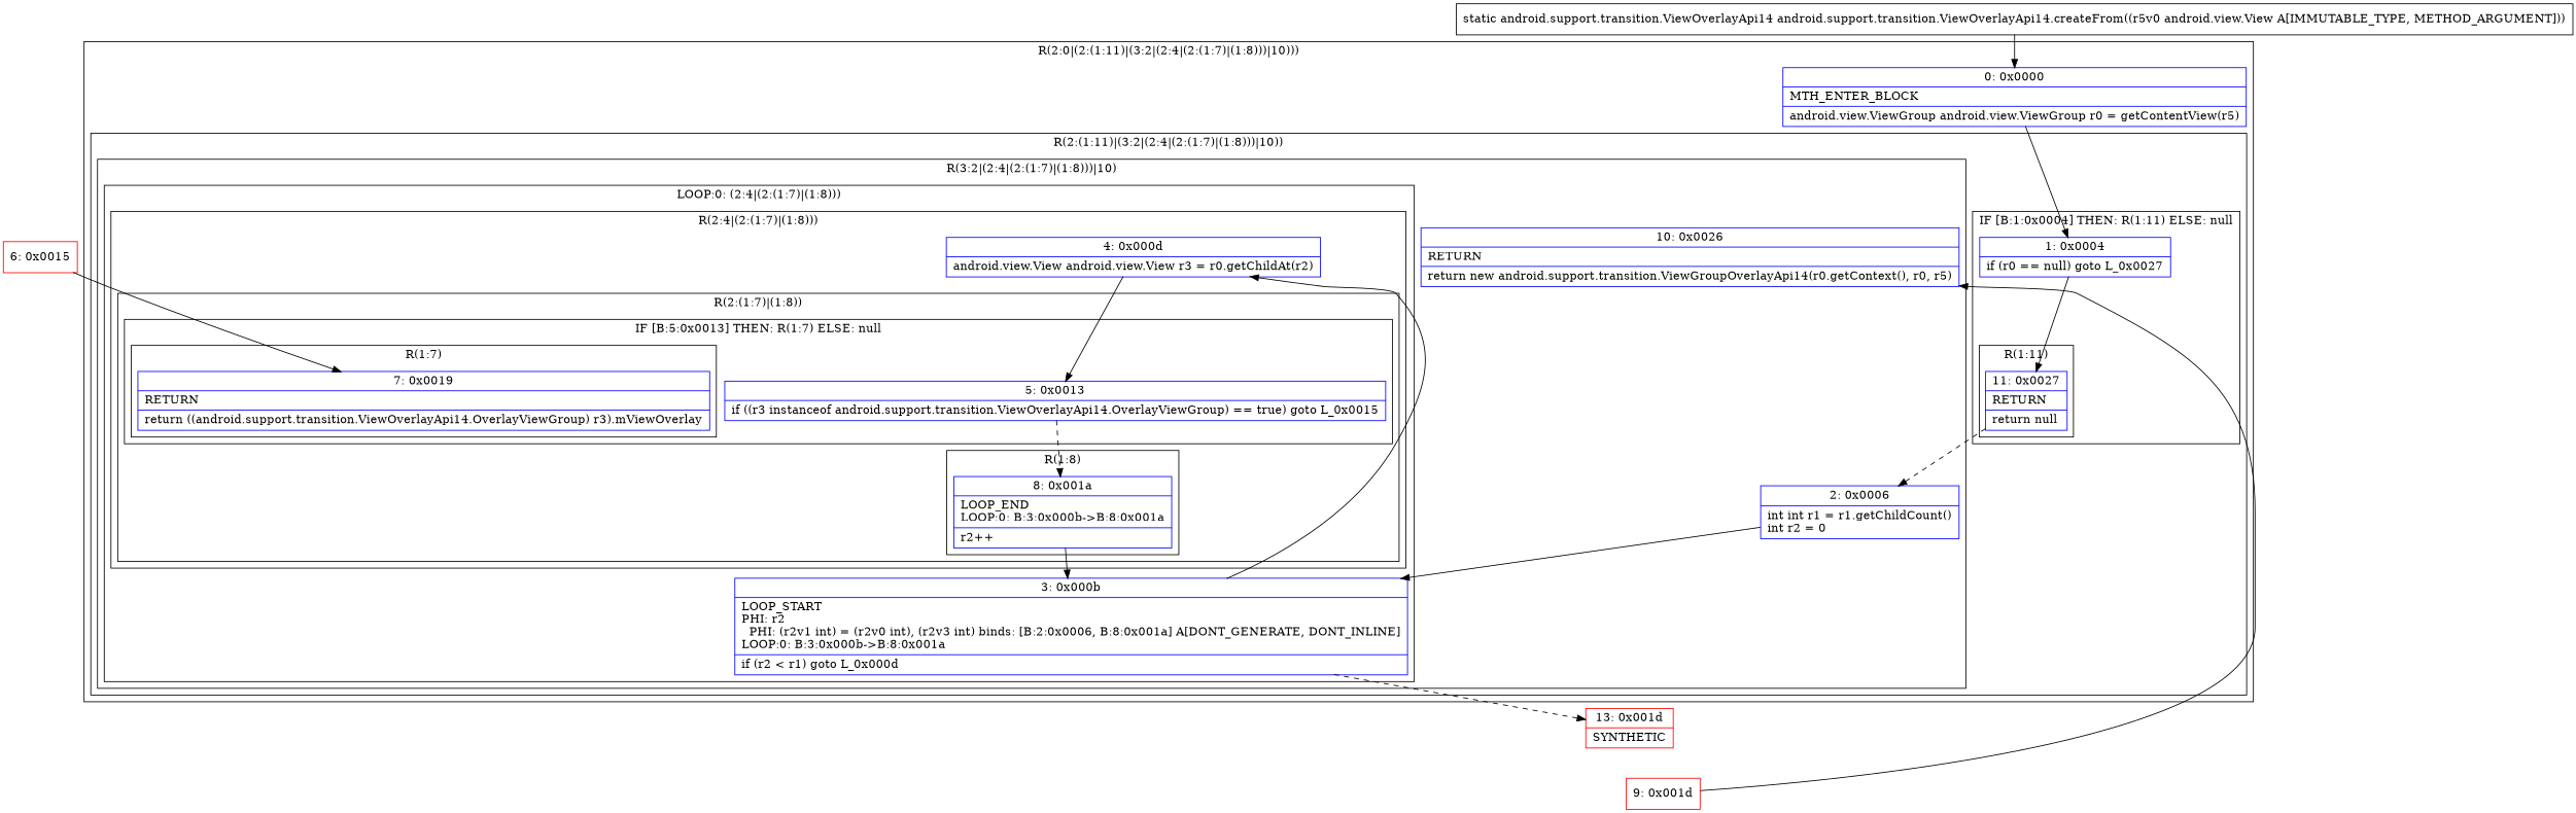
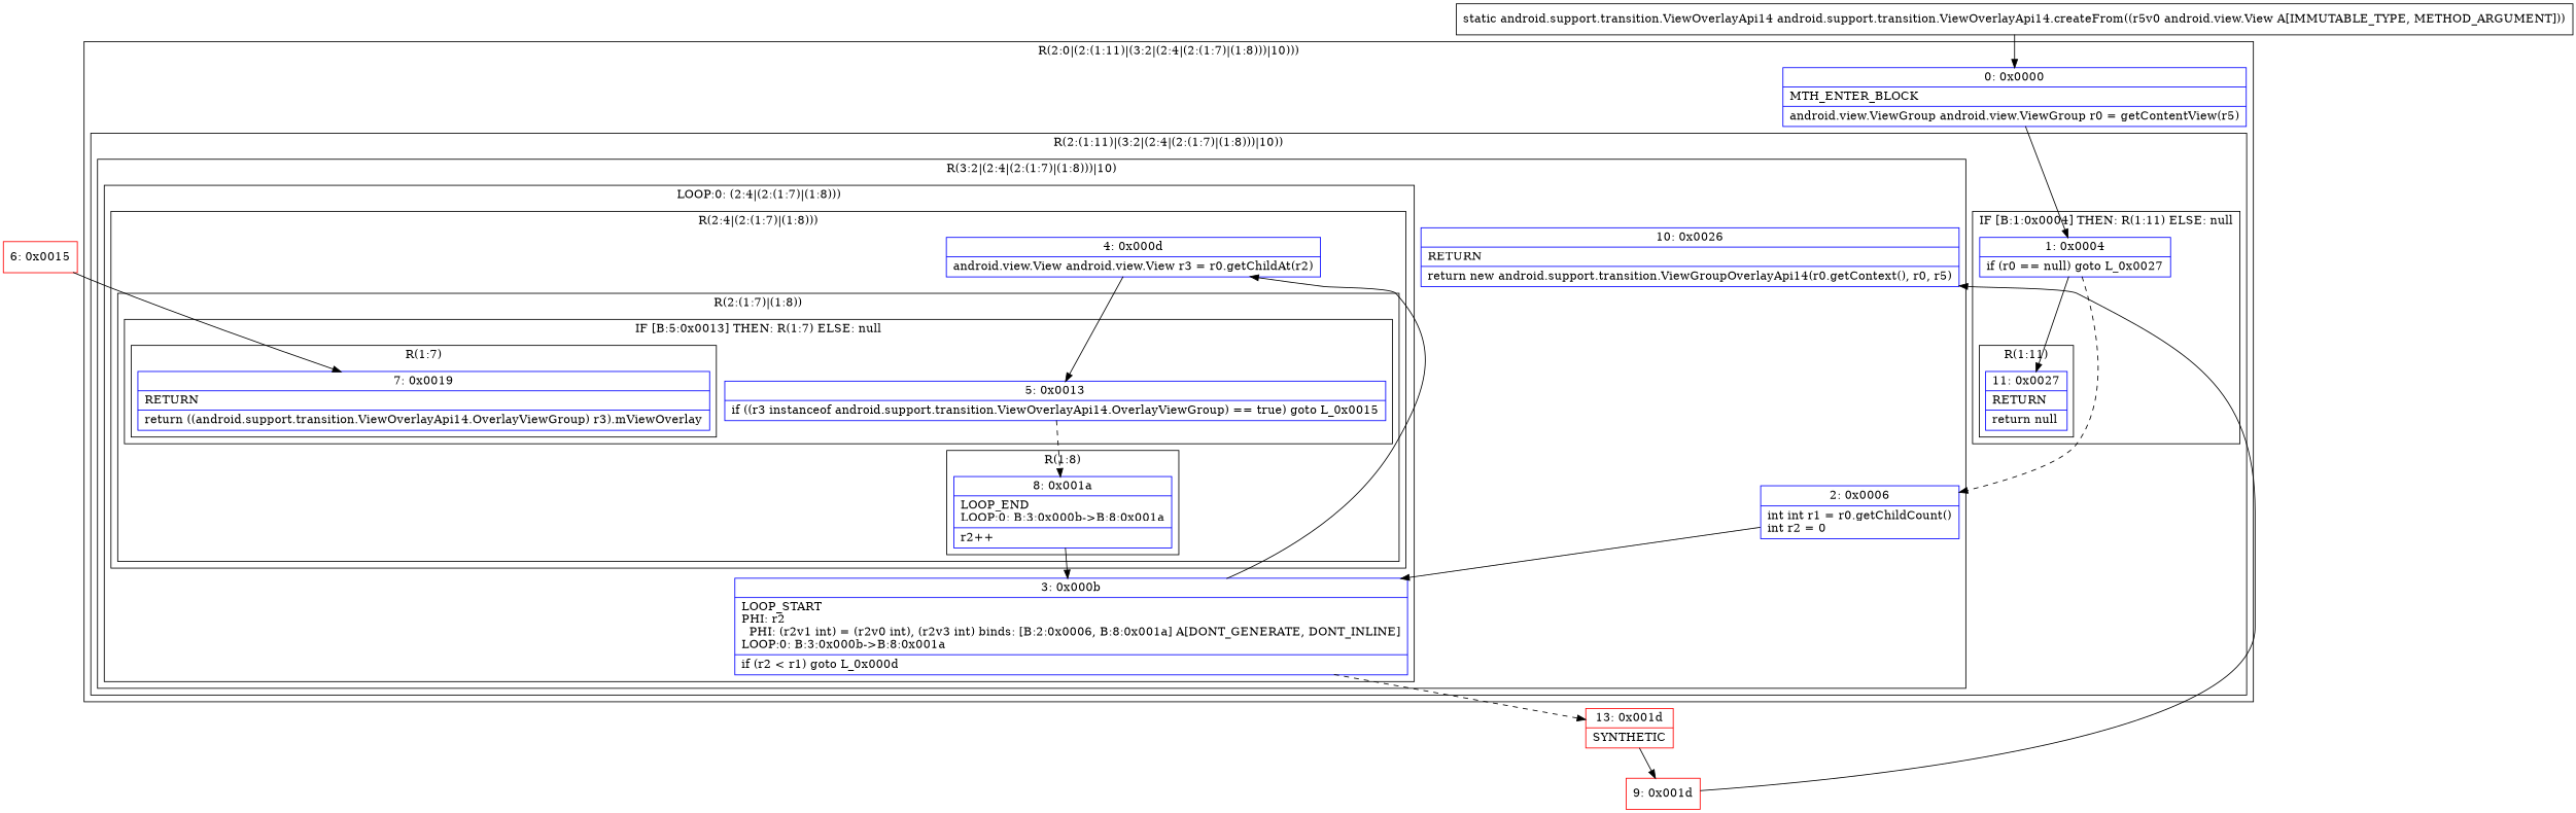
  digraph {
    node [color=blue shape=record]
    n1 [label="{11\:\ 0x0027|RETURN\l|return null\l}"]
    n2 [label="{1\:\ 0x0004|if (r0 == null) goto L_0x0027\l}"]
    n3 [label="{7\:\ 0x0019|RETURN\l|return ((android.support.transition.ViewOverlayApi14.OverlayViewGroup) r3).mViewOverlay\l}"]
    n4 [label="{5\:\ 0x0013|if ((r3 instanceof android.support.transition.ViewOverlayApi14.OverlayViewGroup) == true) goto L_0x0015\l}"]
    n5 [label="{8\:\ 0x001a|LOOP_END\lLOOP:0: B:3:0x000b\-\>B:8:0x001a\l|r2++\l}"]
    n6 [label="{4\:\ 0x000d|android.view.View android.view.View r3 = r0.getChildAt(r2)\l}"]
    n7 [label="{3\:\ 0x000b|LOOP_START\lPHI: r2 \l  PHI: (r2v1 int) = (r2v0 int), (r2v3 int) binds: [B:2:0x0006, B:8:0x001a] A[DONT_GENERATE, DONT_INLINE]\lLOOP:0: B:3:0x000b\-\>B:8:0x001a\l|if (r2 \< r1) goto L_0x000d\l}"]
-   n8 [label="{2\:\ 0x0006|int int r1 = r1.getChildCount()\lint r2 = 0\l}"]
+   n8 [label="{2\:\ 0x0006|int int r1 = r0.getChildCount()\lint r2 = 0\l}"]
    n9 [label="{10\:\ 0x0026|RETURN\l|return new android.support.transition.ViewGroupOverlayApi14(r0.getContext(), r0, r5)\l}"]
    n10 [label="{0\:\ 0x0000|MTH_ENTER_BLOCK\l|android.view.ViewGroup android.view.ViewGroup r0 = getContentView(r5)\l}"]
    n11 [color=red label="{13\:\ 0x001d|SYNTHETIC\l}"]
    n12 [color=red label="{9\:\ 0x001d}"]
    n13 [color=red label="{6\:\ 0x0015}"]
    n14 [label="{static android.support.transition.ViewOverlayApi14 android.support.transition.ViewOverlayApi14.createFrom((r5v0 android.view.View A[IMMUTABLE_TYPE, METHOD_ARGUMENT])) }" color=""]
    subgraph cluster_1 {
      label="R(2:0|(2:(1:11)|(3:2|(2:4|(2:(1:7)|(1:8)))|10)))"
      n10
      subgraph cluster_2 {
        label="R(2:(1:11)|(3:2|(2:4|(2:(1:7)|(1:8)))|10))"
        subgraph cluster_3 {
          label="IF [B:1:0x0004] THEN: R(1:11) ELSE: null"
          n2
          subgraph cluster_4 {
            label="R(1:11)"
            n1
          }
        }
        subgraph cluster_5 {
          label="R(3:2|(2:4|(2:(1:7)|(1:8)))|10)"
          n8
          n9
          subgraph cluster_6 {
            label="LOOP:0: (2:4|(2:(1:7)|(1:8)))"
            n7
            subgraph cluster_7 {
              label="R(2:4|(2:(1:7)|(1:8)))"
              n6
              subgraph cluster_8 {
                label="R(2:(1:7)|(1:8))"
                subgraph cluster_9 {
                  label="IF [B:5:0x0013] THEN: R(1:7) ELSE: null"
                  n4
                  subgraph cluster_10 {
                    label="R(1:7)"
                    n3
                  }
                }
                subgraph cluster_11 {
                  label="R(1:8)"
                  n5
                }
              }
            }
          }
        }
      }
    }
    n2 -> n1
-   n1 -> n8 [style=dashed]
+   n2 -> n8 [style=dashed]
    n4 -> n5 [style=dashed]
    n5 -> n7
    n6 -> n4
    n7 -> n6
    n7 -> n11 [style=dashed]
    n8 -> n7
    n10 -> n2
+   n11 -> n12
    n12 -> n9
    n13 -> n3
    n14 -> n10
  }
